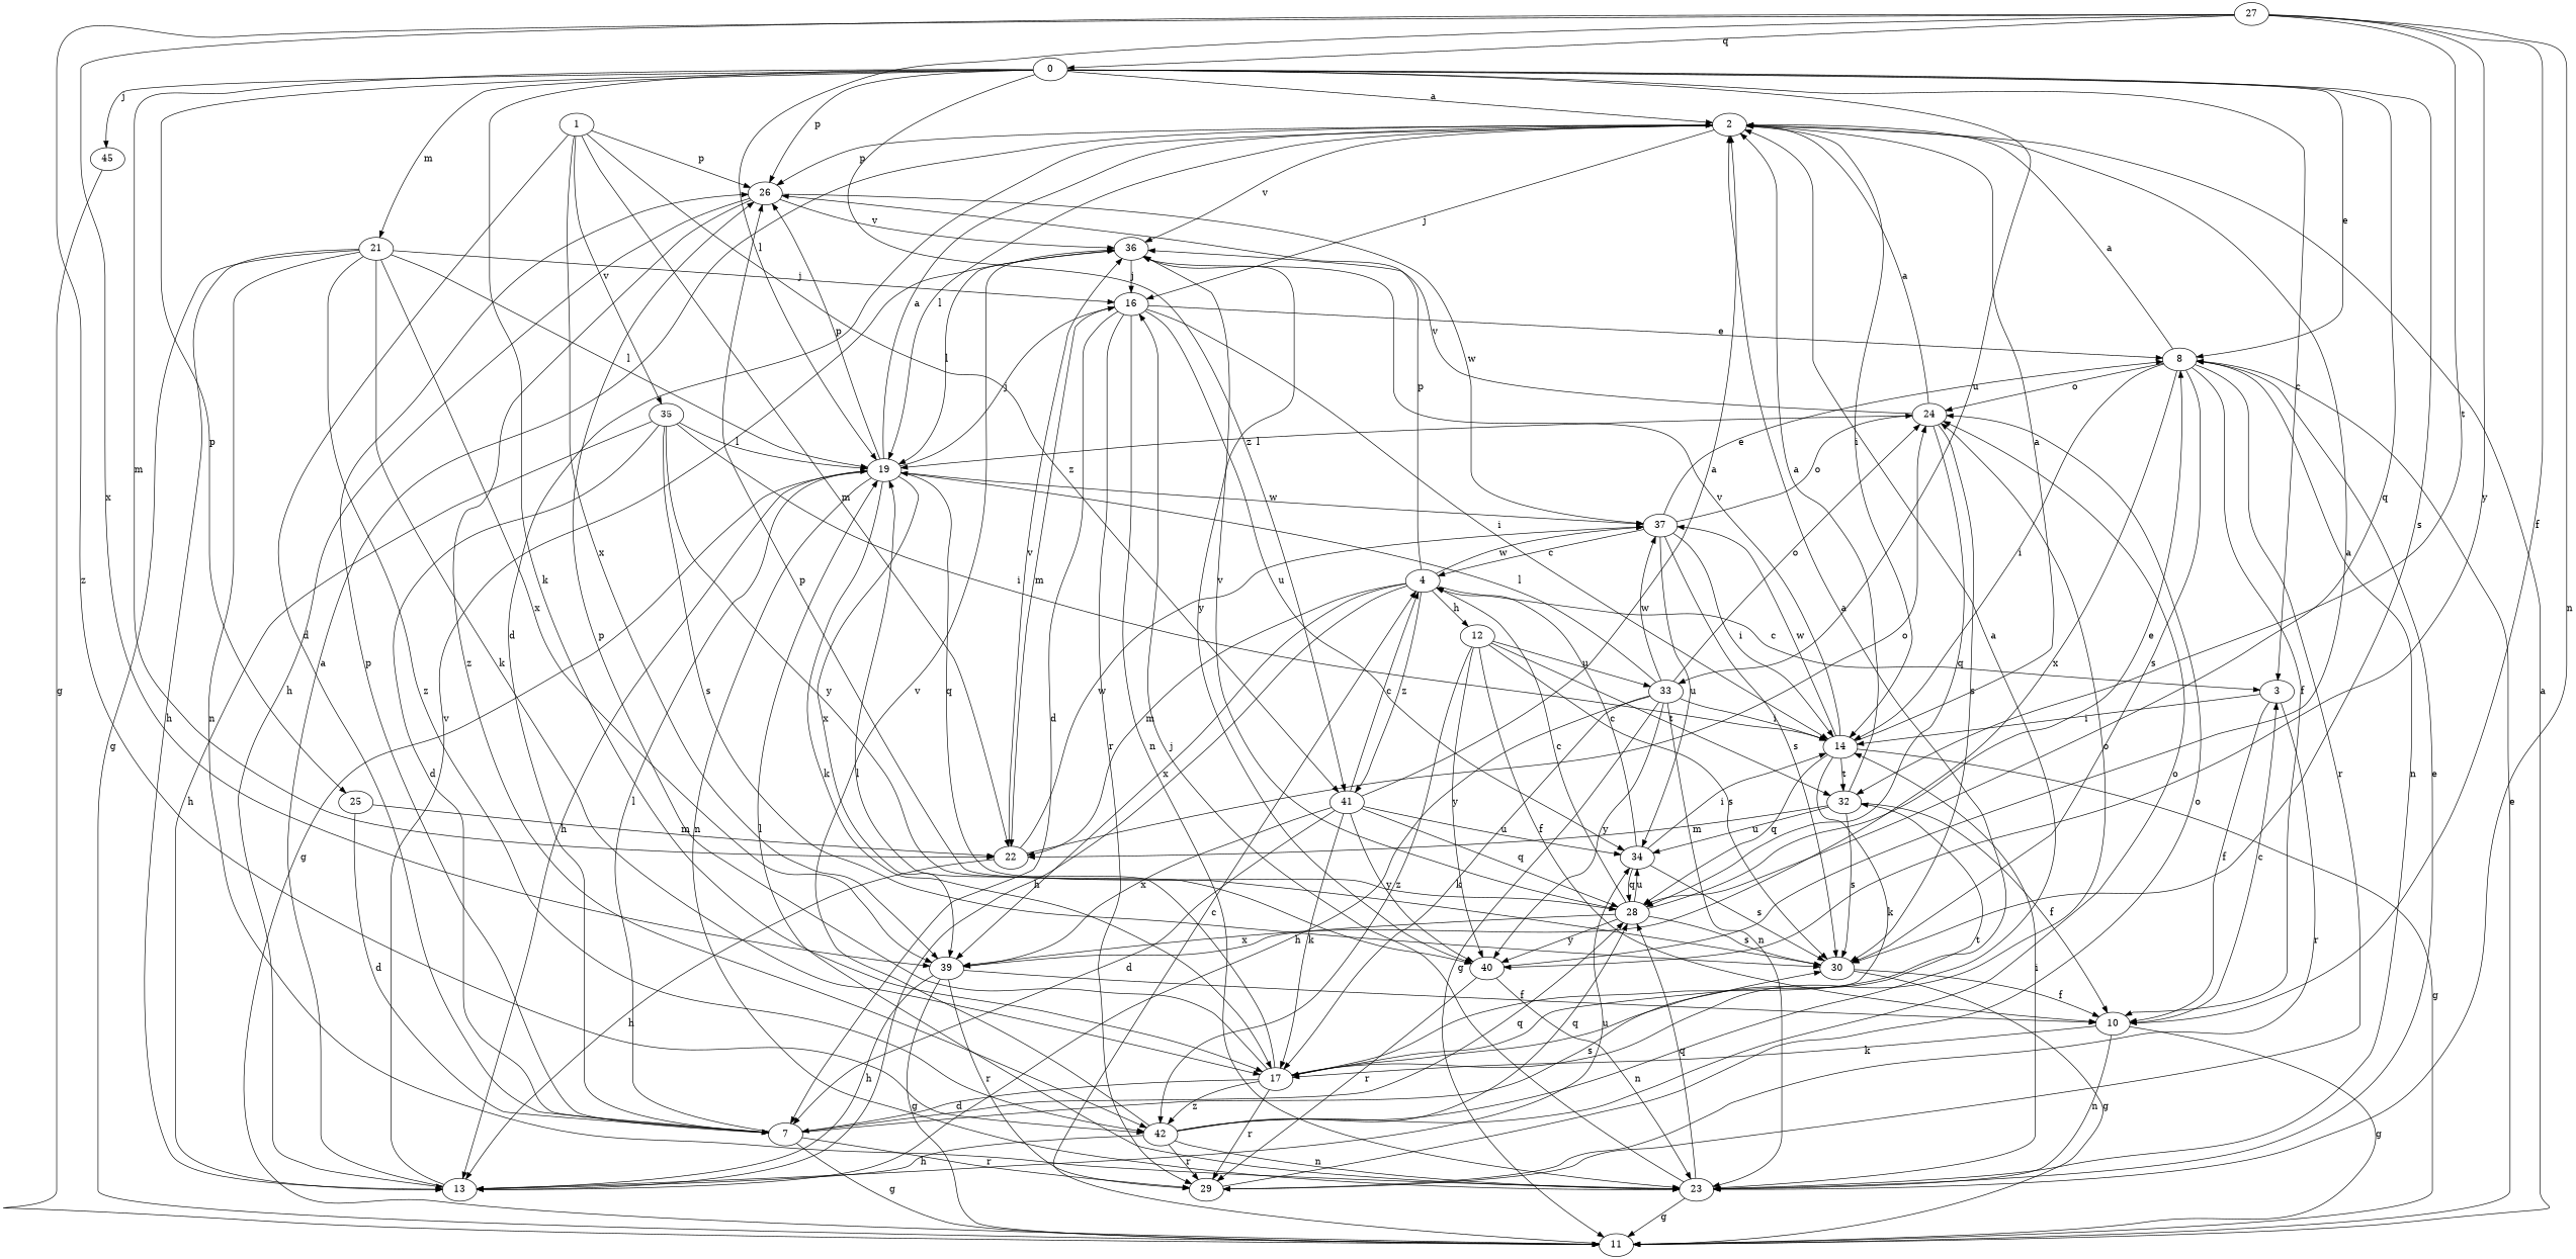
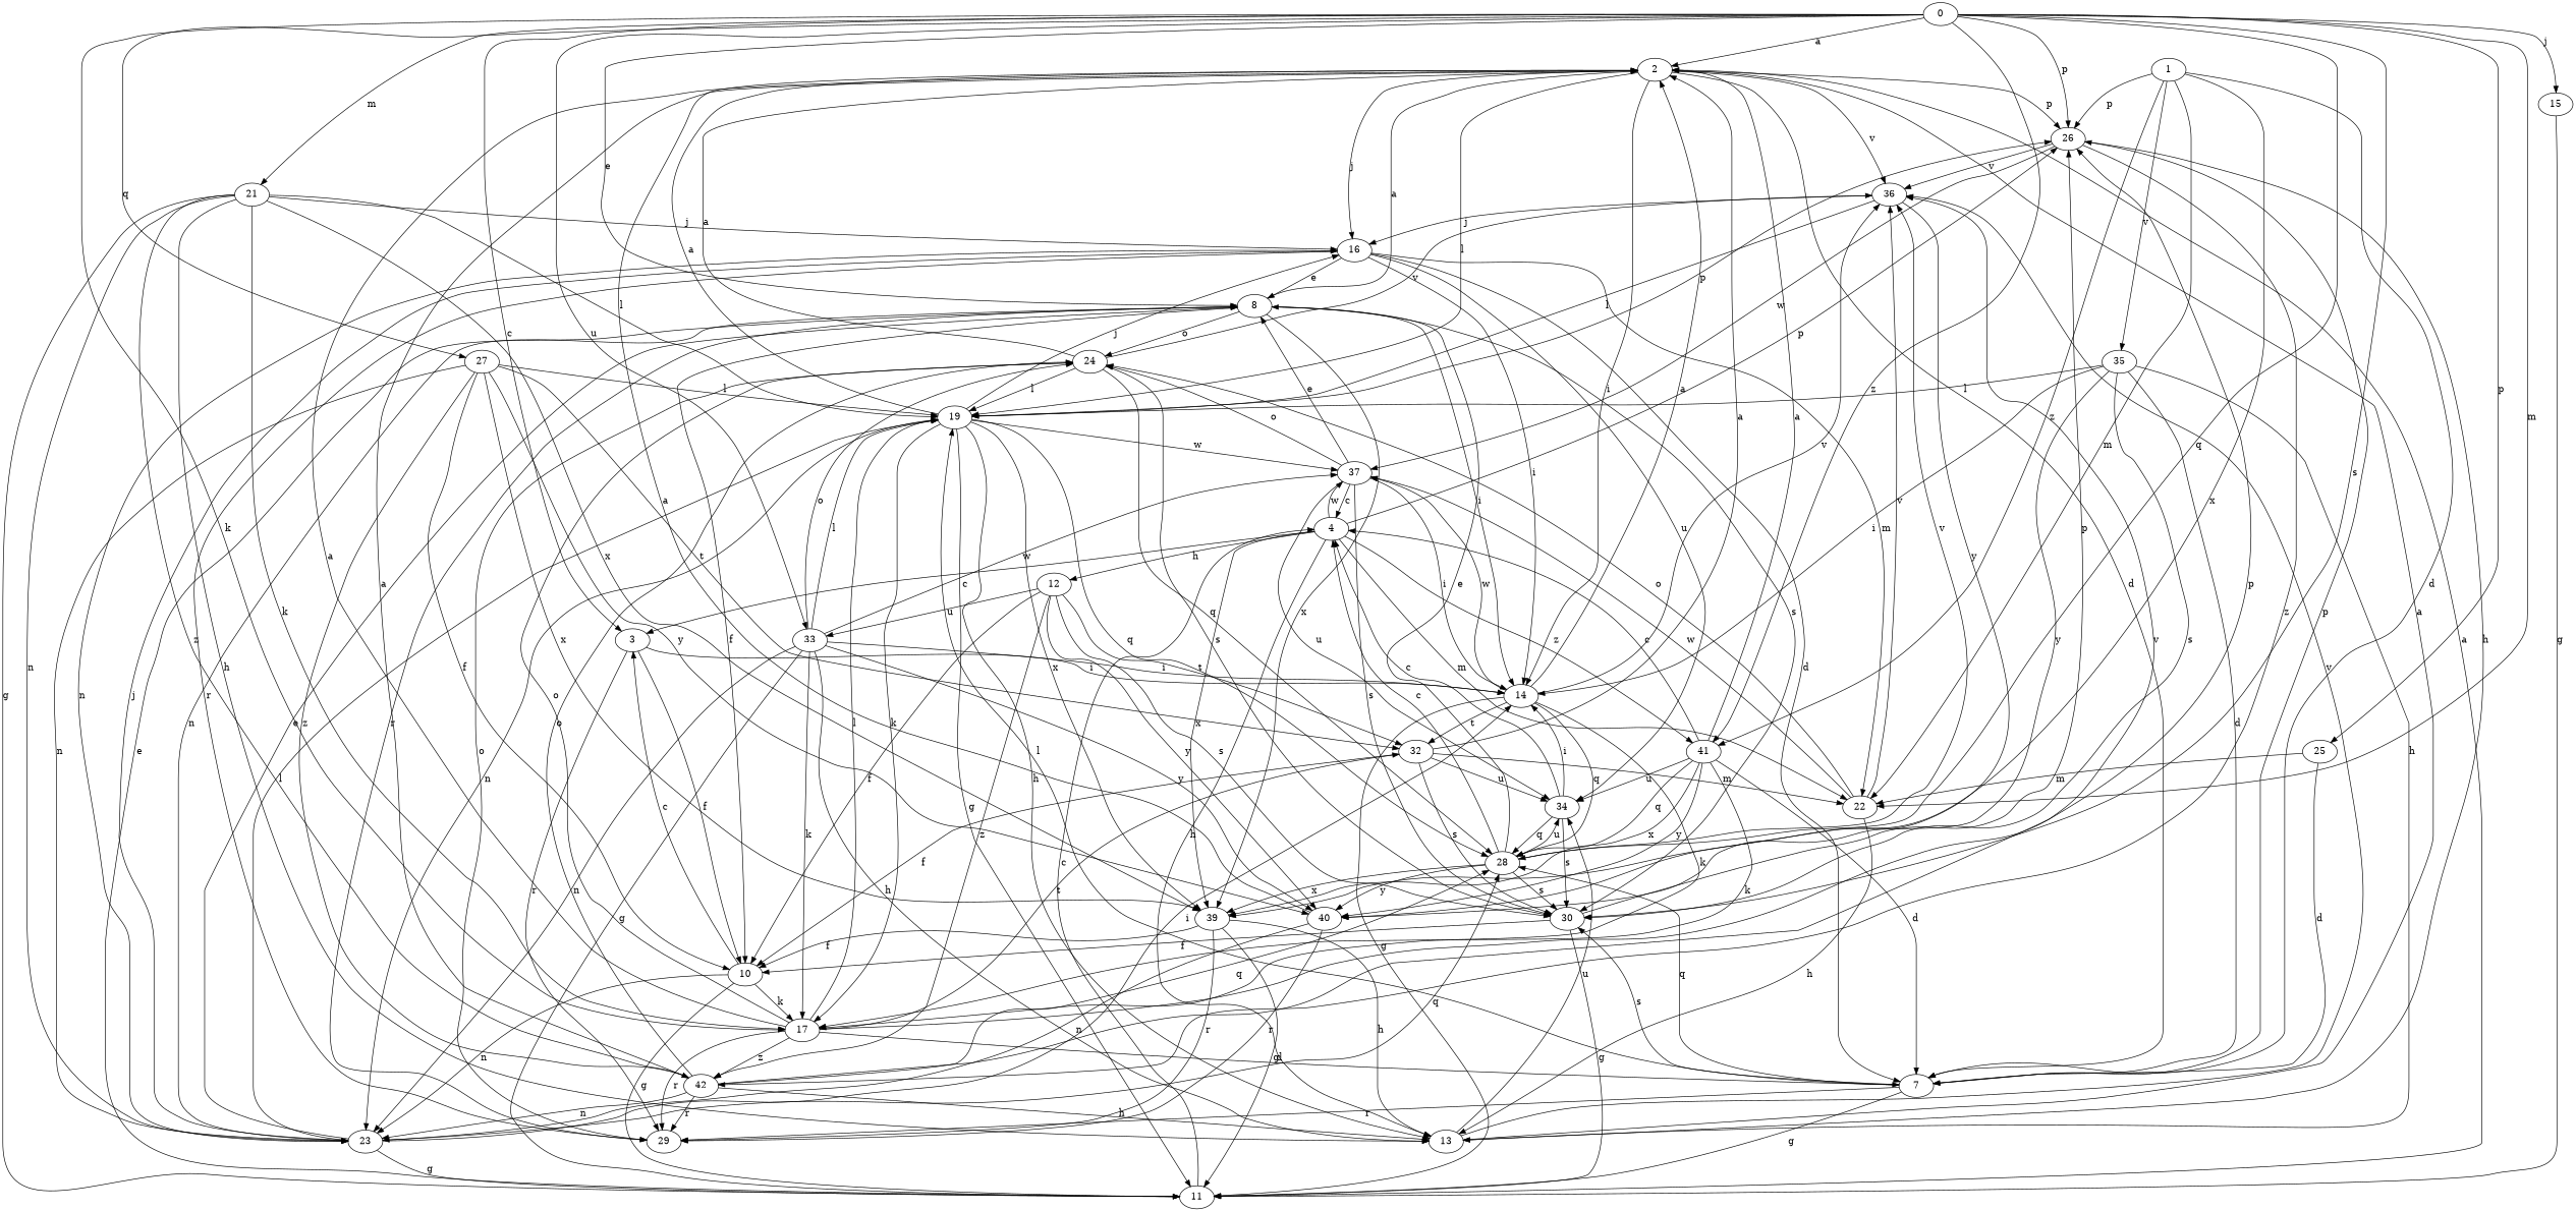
  strict digraph {
    0
    2
    3
    8
-   15 [label=45]
+   15
    17
    21
    22
    25
    26
    27
    28
    30
    33
    41
    16
    7
    14
    19
    36
    10
    29
    39
    23
    24
    11
    34
    32
    42
    13
    37
    40
    4
    1
    35
    12
    0 -> 2 [label=a]
    0 -> 3 [label=c]
    0 -> 8 [label=e]
    0 -> 15 [label=j]
    0 -> 17 [label=k]
    0 -> 21 [label=m]
    0 -> 22 [label=m]
    0 -> 25 [label=p]
    0 -> 26 [label=p]
-   27 -> 0 [label=q]
+   0 -> 27 [label=q]
    0 -> 28 [label=q]
    0 -> 30 [label=s]
    0 -> 33 [label=u]
    0 -> 41 [label=z]
    2 -> 26 [label=p]
    2 -> 16 [label=j]
    2 -> 7 [label=d]
    2 -> 14 [label=i]
    2 -> 19 [label=l]
    2 -> 36 [label=v]
    3 -> 14 [label=i]
    3 -> 10 [label=f]
    3 -> 29 [label=r]
    8 -> 2 [label=a]
    8 -> 30 [label=s]
    8 -> 14 [label=i]
    8 -> 10 [label=f]
    8 -> 29 [label=r]
    8 -> 39 [label=x]
    8 -> 23 [label=n]
    8 -> 24 [label=o]
    15 -> 11 [label=g]
    17 -> 2 [label=a]
    17 -> 26 [label=p]
    17 -> 7 [label=d]
    17 -> 19 [label=l]
    17 -> 29 [label=r]
    17 -> 24 [label=o]
    17 -> 32 [label=t]
    17 -> 42 [label=z]
    21 -> 17 [label=k]
    21 -> 16 [label=j]
    21 -> 19 [label=l]
    21 -> 39 [label=x]
    21 -> 23 [label=n]
    21 -> 11 [label=g]
    21 -> 42 [label=z]
    21 -> 13 [label=h]
    22 -> 36 [label=v]
    22 -> 24 [label=o]
    22 -> 13 [label=h]
    22 -> 37 [label=w]
    25 -> 22 [label=m]
    25 -> 7 [label=d]
    26 -> 36 [label=v]
    26 -> 42 [label=z]
    26 -> 13 [label=h]
    26 -> 37 [label=w]
    27 -> 19 [label=l]
    27 -> 10 [label=f]
    27 -> 39 [label=x]
    27 -> 23 [label=n]
    27 -> 32 [label=t]
    27 -> 42 [label=z]
    27 -> 40 [label=y]
    28 -> 8 [label=e]
    28 -> 30 [label=s]
    28 -> 36 [label=v]
    28 -> 39 [label=x]
    28 -> 34 [label=u]
    28 -> 40 [label=y]
    28 -> 4 [label=c]
    30 -> 26 [label=p]
    30 -> 10 [label=f]
    30 -> 11 [label=g]
    33 -> 17 [label=k]
    33 -> 14 [label=i]
    33 -> 19 [label=l]
    33 -> 23 [label=n]
    33 -> 24 [label=o]
    33 -> 11 [label=g]
    33 -> 13 [label=h]
    33 -> 37 [label=w]
    33 -> 40 [label=y]
    41 -> 2 [label=a]
    41 -> 17 [label=k]
    41 -> 28 [label=q]
    41 -> 7 [label=d]
    41 -> 39 [label=x]
    41 -> 34 [label=u]
    41 -> 40 [label=y]
    41 -> 4 [label=c]
    16 -> 8 [label=e]
    16 -> 22 [label=m]
    16 -> 7 [label=d]
    16 -> 14 [label=i]
    16 -> 29 [label=r]
    16 -> 23 [label=n]
    16 -> 34 [label=u]
    7 -> 26 [label=p]
    7 -> 28 [label=q]
    7 -> 30 [label=s]
    7 -> 19 [label=l]
    7 -> 29 [label=r]
    7 -> 11 [label=g]
    14 -> 2 [label=a]
    14 -> 17 [label=k]
    14 -> 28 [label=q]
    14 -> 36 [label=v]
    14 -> 11 [label=g]
    14 -> 32 [label=t]
    14 -> 37 [label=w]
    19 -> 2 [label=a]
    19 -> 17 [label=k]
    19 -> 26 [label=p]
    19 -> 28 [label=q]
    19 -> 16 [label=j]
    19 -> 39 [label=x]
    19 -> 23 [label=n]
    19 -> 11 [label=g]
    19 -> 13 [label=h]
    19 -> 37 [label=w]
    36 -> 16 [label=j]
    36 -> 19 [label=l]
    36 -> 40 [label=y]
    10 -> 3 [label=c]
    10 -> 17 [label=k]
    10 -> 23 [label=n]
    10 -> 11 [label=g]
    29 -> 24 [label=o]
    39 -> 10 [label=f]
    39 -> 29 [label=r]
    39 -> 11 [label=g]
    39 -> 13 [label=h]
    23 -> 8 [label=e]
    23 -> 28 [label=q]
    23 -> 16 [label=j]
    23 -> 14 [label=i]
    23 -> 19 [label=l]
    23 -> 11 [label=g]
    24 -> 2 [label=a]
    24 -> 28 [label=q]
    24 -> 30 [label=s]
    24 -> 19 [label=l]
    24 -> 36 [label=v]
    11 -> 2 [label=a]
    11 -> 8 [label=e]
    11 -> 4 [label=c]
    34 -> 28 [label=q]
    34 -> 30 [label=s]
    34 -> 14 [label=i]
    34 -> 4 [label=c]
    32 -> 2 [label=a]
    32 -> 22 [label=m]
    32 -> 30 [label=s]
    32 -> 10 [label=f]
    32 -> 34 [label=u]
    42 -> 2 [label=a]
    42 -> 28 [label=q]
    42 -> 36 [label=v]
    42 -> 29 [label=r]
    42 -> 23 [label=n]
    42 -> 24 [label=o]
    42 -> 13 [label=h]
    13 -> 2 [label=a]
    13 -> 36 [label=v]
    13 -> 34 [label=u]
    37 -> 8 [label=e]
    37 -> 30 [label=s]
    37 -> 14 [label=i]
    37 -> 24 [label=o]
    37 -> 34 [label=u]
    37 -> 4 [label=c]
    40 -> 2 [label=a]
    40 -> 29 [label=r]
    40 -> 23 [label=n]
    4 -> 3 [label=c]
    4 -> 22 [label=m]
    4 -> 26 [label=p]
    4 -> 41 [label=z]
    4 -> 39 [label=x]
    4 -> 13 [label=h]
    4 -> 37 [label=w]
    4 -> 12 [label=h]
    1 -> 22 [label=m]
    1 -> 26 [label=p]
    1 -> 41 [label=z]
    1 -> 7 [label=d]
    1 -> 39 [label=x]
    1 -> 35 [label=v]
    35 -> 30 [label=s]
    35 -> 7 [label=d]
    35 -> 14 [label=i]
    35 -> 19 [label=l]
    35 -> 13 [label=h]
    35 -> 40 [label=y]
    12 -> 30 [label=s]
    12 -> 33 [label=u]
    12 -> 10 [label=f]
    12 -> 32 [label=t]
    12 -> 42 [label=z]
    12 -> 40 [label=y]
  }
